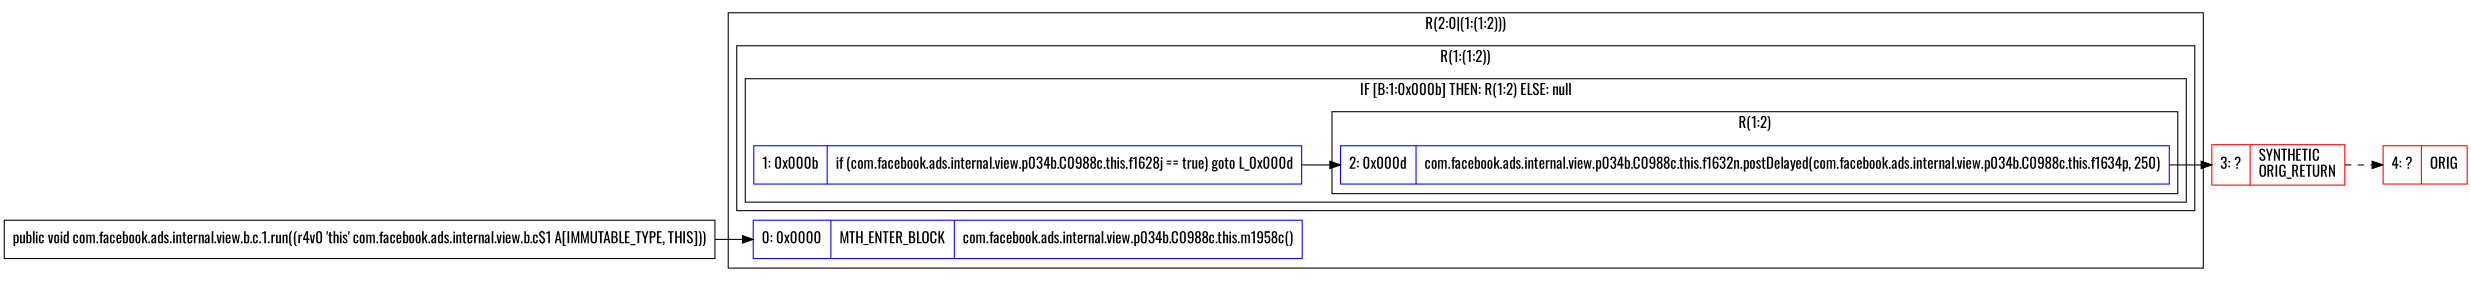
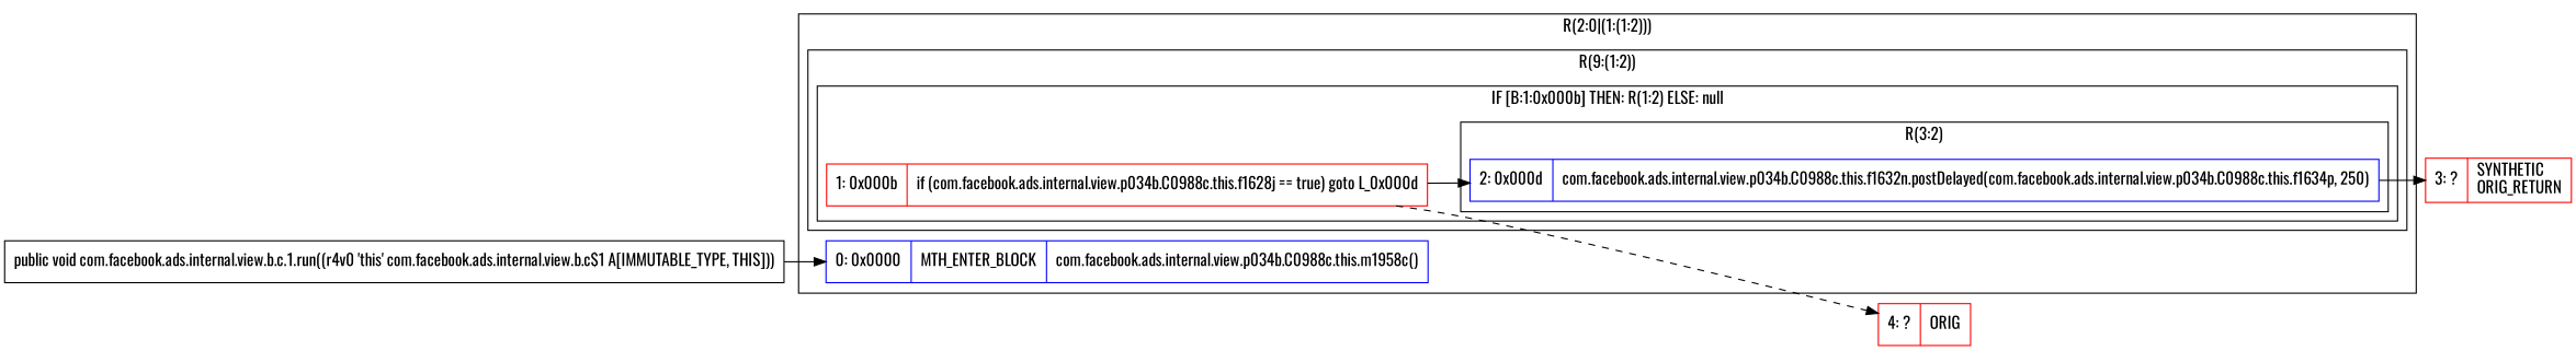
  digraph {
    fontname=Oswald
    rankdir=LR
    node [color=blue fontname=Oswald shape=record]
    edge [fontname=Oswald]
    n1 [label="{2\:\ 0x000d|com.facebook.ads.internal.view.p034b.C0988c.this.f1632n.postDelayed(com.facebook.ads.internal.view.p034b.C0988c.this.f1634p, 250)\l}"]
-   n2 [label="{1\:\ 0x000b|if (com.facebook.ads.internal.view.p034b.C0988c.this.f1628j == true) goto L_0x000d\l}"]
+   n2 [color=red label="{1\:\ 0x000b|if (com.facebook.ads.internal.view.p034b.C0988c.this.f1628j == true) goto L_0x000d\l}"]
    n3 [label="{0\:\ 0x0000|MTH_ENTER_BLOCK\l|com.facebook.ads.internal.view.p034b.C0988c.this.m1958c()\l}"]
    n4 [color=red label="{3\:\ ?|SYNTHETIC\lORIG_RETURN\l}"]
    n5 [color=red label="{4\:\ ?|ORIG\l}"]
    n6 [label="{public void com.facebook.ads.internal.view.b.c.1.run((r4v0 'this' com.facebook.ads.internal.view.b.c$1 A[IMMUTABLE_TYPE, THIS])) }" color=""]
    subgraph cluster_1 {
      label="R(2:0|(1:(1:2)))"
      n3
      subgraph cluster_2 {
-       label="R(1:(1:2))"
+       label="R(9:(1:2))"
        subgraph cluster_3 {
          label="IF [B:1:0x000b] THEN: R(1:2) ELSE: null"
          n2
          subgraph cluster_4 {
-           label="R(1:2)"
+           label="R(3:2)"
            n1
          }
        }
      }
    }
    n1 -> n4
    n2 -> n1
-   n4 -> n5 [style=dashed]
+   n2 -> n5 [style=dashed]
    n6 -> n3
  }
